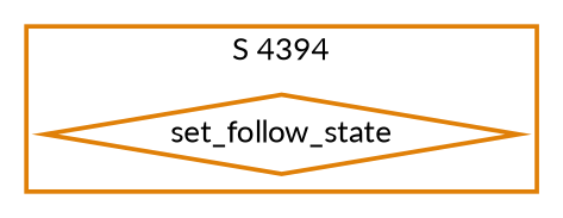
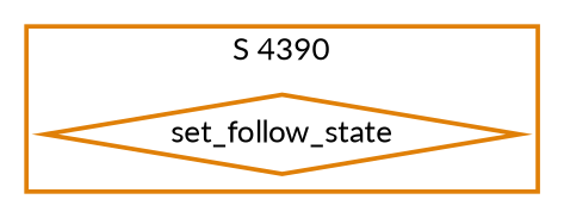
  digraph {
    fontname=Lato
    n1 [color="#E08008" label=set_follow_state shape=diamond style=bold fontname=Lato]
    subgraph cluster_1 {
      color="#E08008"
-     label="S 4394"
+     label="S 4390"
      style=bold
      n1
    }
  }
